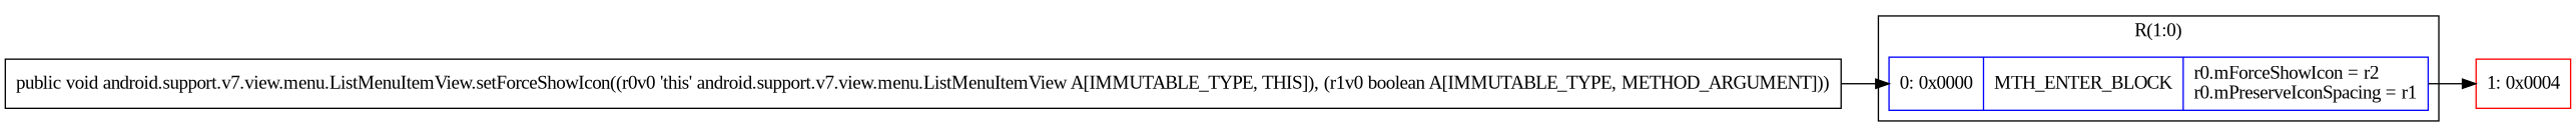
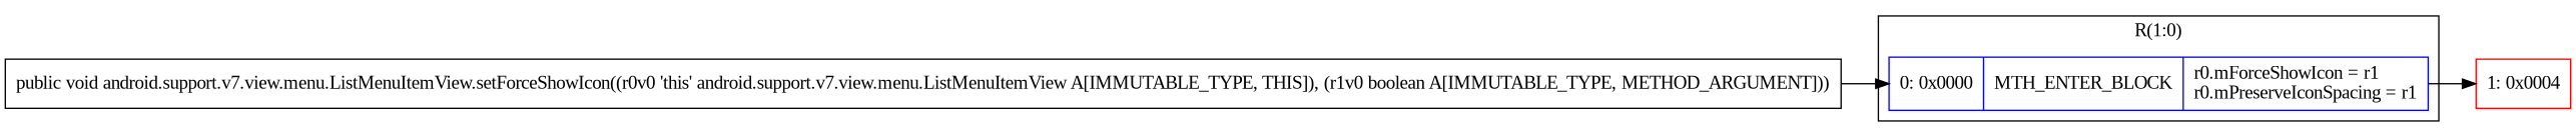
  digraph {
    rankdir=LR
    fontname="Liberation Serif"
    node [shape=record fontname="Liberation Serif"]
    edge [fontname="Liberation Serif"]
-   n1 [color=blue label="{0\:\ 0x0000|MTH_ENTER_BLOCK\l|r0.mForceShowIcon = r2\lr0.mPreserveIconSpacing = r1\l}"]
+   n1 [color=blue label="{0\:\ 0x0000|MTH_ENTER_BLOCK\l|r0.mForceShowIcon = r1\lr0.mPreserveIconSpacing = r1\l}"]
    n2 [color=red label="{1\:\ 0x0004}"]
    n3 [label="{public void android.support.v7.view.menu.ListMenuItemView.setForceShowIcon((r0v0 'this' android.support.v7.view.menu.ListMenuItemView A[IMMUTABLE_TYPE, THIS]), (r1v0 boolean A[IMMUTABLE_TYPE, METHOD_ARGUMENT])) }"]
    subgraph cluster_1 {
      label="R(1:0)"
      n1
    }
    n1 -> n2
    n3 -> n1
  }
